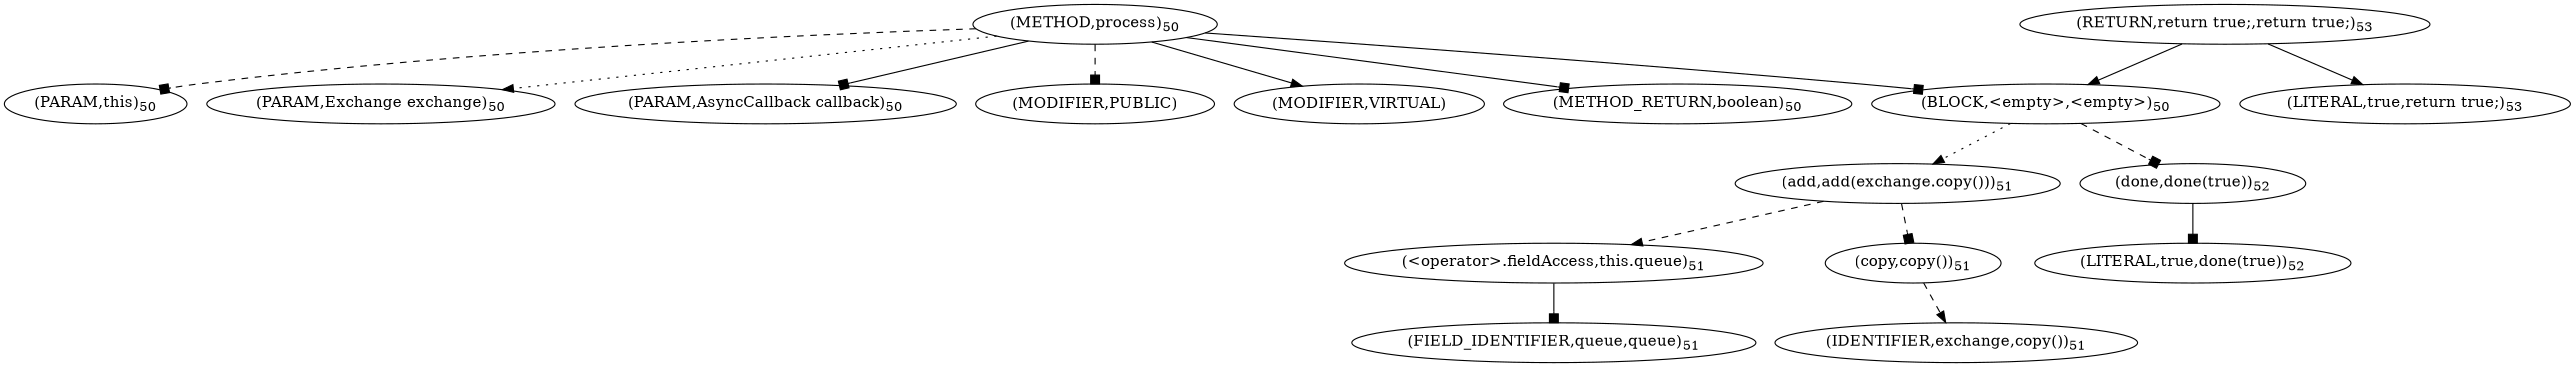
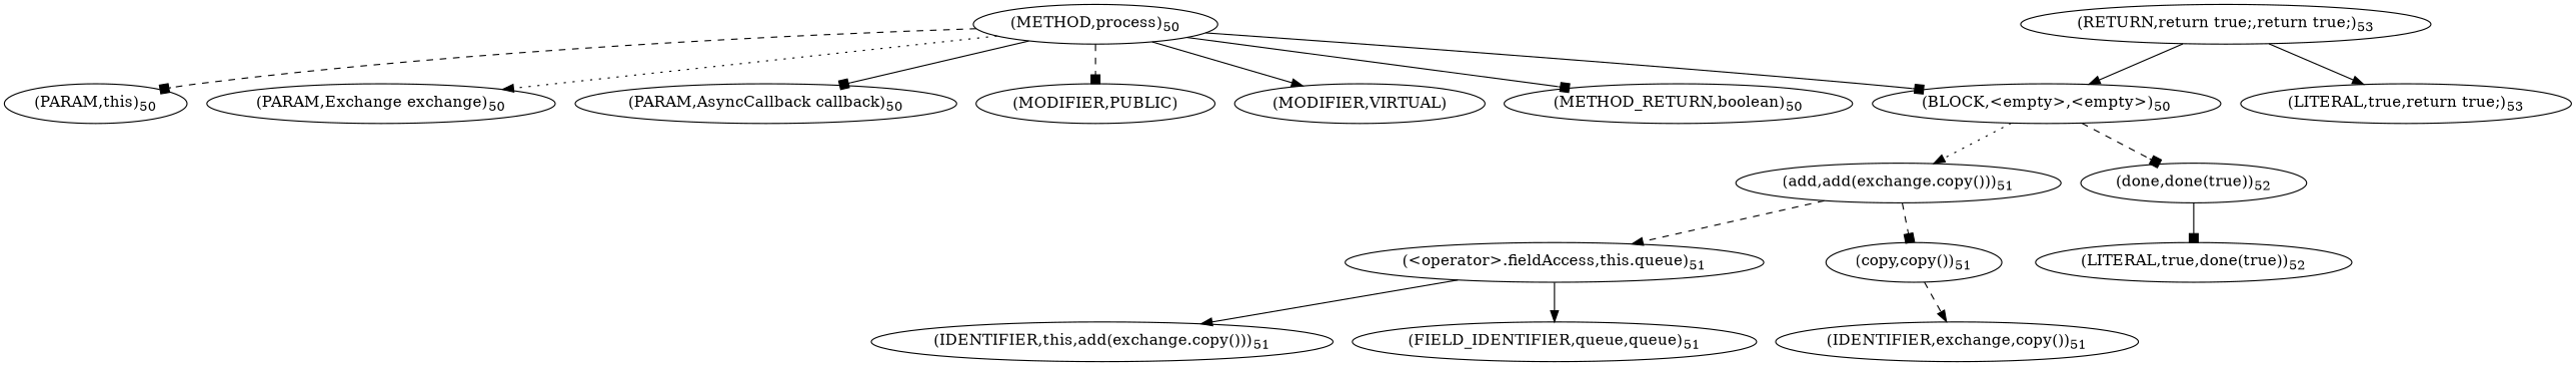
  digraph {
    edge [arrowhead=normal style=solid]
    n1 [label=<(METHOD,process)<SUB>50</SUB>>]
    n2 [label=<(PARAM,this)<SUB>50</SUB>>]
    n3 [label=<(PARAM,Exchange exchange)<SUB>50</SUB>>]
    n4 [label=<(PARAM,AsyncCallback callback)<SUB>50</SUB>>]
    n5 [label=<(BLOCK,&lt;empty&gt;,&lt;empty&gt;)<SUB>50</SUB>>]
    n6 [label=<(MODIFIER,PUBLIC)>]
    n7 [label=<(MODIFIER,VIRTUAL)>]
    n8 [label=<(METHOD_RETURN,boolean)<SUB>50</SUB>>]
    n9 [label=<(add,add(exchange.copy()))<SUB>51</SUB>>]
    n10 [label=<(done,done(true))<SUB>52</SUB>>]
    n11 [label=<(&lt;operator&gt;.fieldAccess,this.queue)<SUB>51</SUB>>]
    n12 [label=<(copy,copy())<SUB>51</SUB>>]
    n13 [label=<(LITERAL,true,done(true))<SUB>52</SUB>>]
    n14 [label=<(RETURN,return true;,return true;)<SUB>53</SUB>>]
    n15 [label=<(LITERAL,true,return true;)<SUB>53</SUB>>]
+   n16 [label=<(IDENTIFIER,this,add(exchange.copy()))<SUB>51</SUB>>]
    n17 [label=<(FIELD_IDENTIFIER,queue,queue)<SUB>51</SUB>>]
    n18 [label=<(IDENTIFIER,exchange,copy())<SUB>51</SUB>>]
    n1 -> n2 [arrowhead=box style=dashed]
    n1 -> n3 [style=dotted]
    n1 -> n4 [arrowhead=box]
    n1 -> n5 [arrowhead=box]
    n1 -> n6 [arrowhead=box style=dashed]
    n1 -> n7
    n1 -> n8 [arrowhead=box]
    n5 -> n9 [style=dotted]
    n5 -> n10 [arrowhead=box style=dashed]
    n9 -> n11 [style=dashed]
    n9 -> n12 [arrowhead=box style=dashed]
    n10 -> n13 [arrowhead=box]
-   n11 -> n17 [arrowhead=box]
+   n11 -> n16
+   n11 -> n17
    n12 -> n18 [style=dashed]
    n14 -> n5
    n14 -> n15
  }
